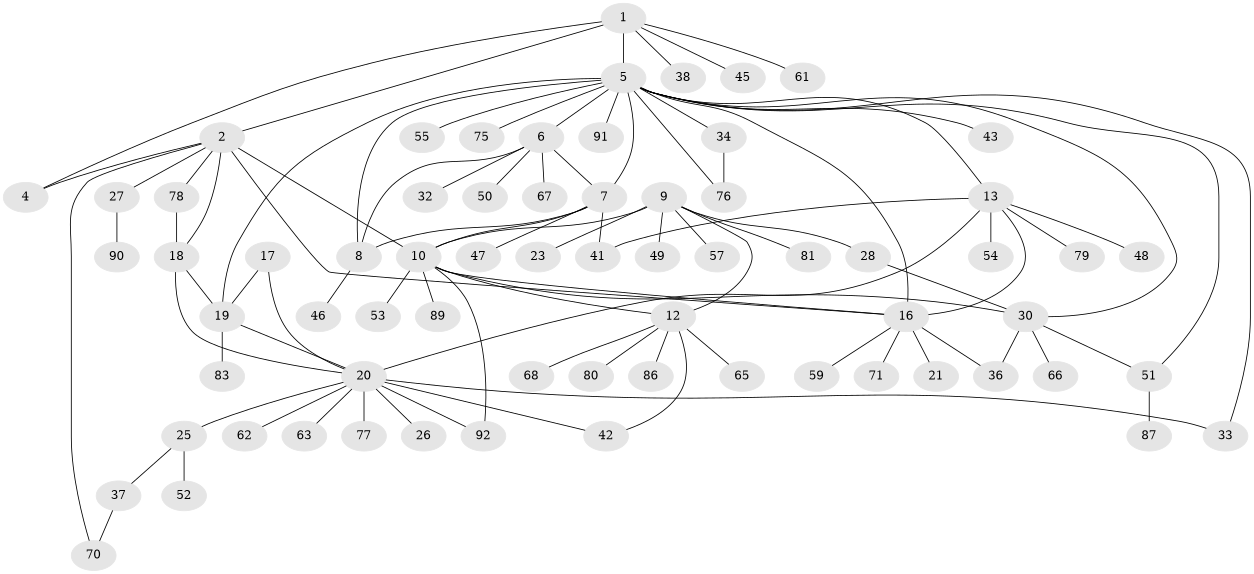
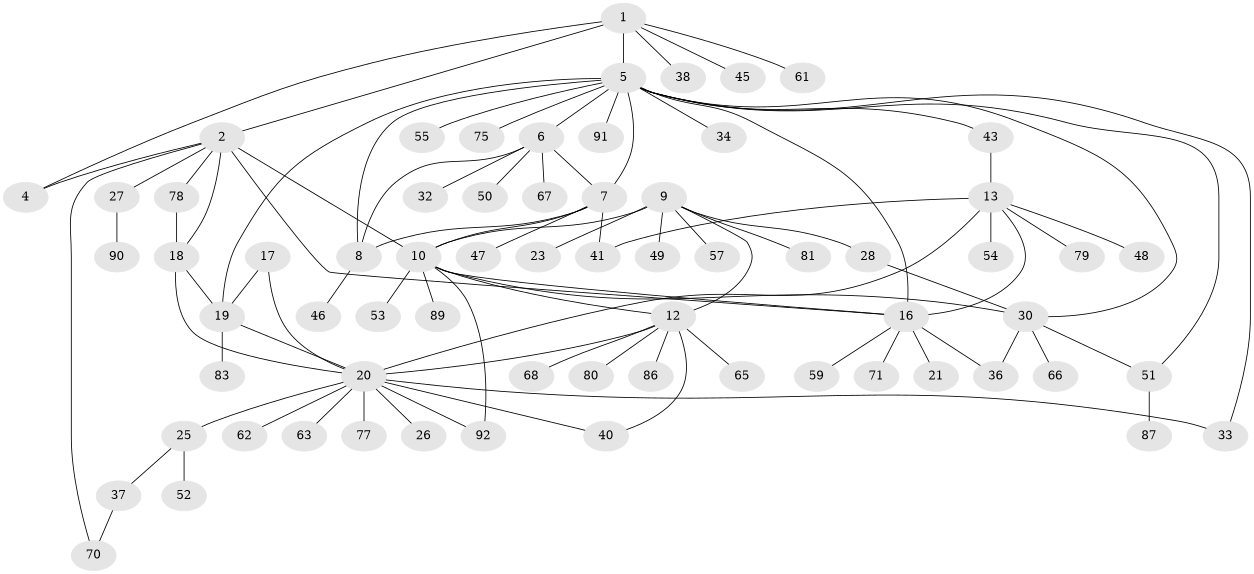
  graph {
    node [color=gray90 style=filled]
    1 [super="+29"]
    2 [super="+3"]
    4 [super="+56"]
    5 [super="+14"]
    38
    45
    61
    10 [super="+11"]
    16 [super="+88"]
    18 [super="+60"]
    27 [super="+69"]
    70
    78 [super="+93"]
    6 [super="+44"]
    7 [super="+72"]
    8 [super="+22"]
    13 [super="+15"]
    19 [super="+39"]
    30 [super="+64"]
    34
    43
    51 [super="+84"]
    55
    75
-   76
    91
    33
    12 [super="+82"]
    53
    89
    92
    21
    36
    59
    71
    20 [super="+73"]
    90
    32 [super="+40"]
    50
    67
    41
    47
    46
    48
    54 [super="+58"]
    79
    83
    66
    37
    87
    9 [super="+74"]
    23
    28
    49
    57
    81
-   42
+   42 [label=40]
    65
    68
    80
    86
    25 [super="+31"]
    26
    62
    63 [super="+85"]
    77
    17
    52
    1 -- 2 [weight=2]
    1 -- 4
    1 -- 5
    1 -- 38
    1 -- 45
    1 -- 61
    2 -- 4 [weight=2]
    2 -- 10
    2 -- 16 [weight=2]
    2 -- 18
    2 -- 27
    2 -- 70
    2 -- 78
    5 -- 16
    5 -- 6
    5 -- 7
    5 -- 8
-   5 -- 13 [weight=2]
+   43 -- 13 [weight=2]
    5 -- 19 [weight=2]
    5 -- 30
    5 -- 34
    5 -- 43
    5 -- 51
    5 -- 55
    5 -- 75
-   5 -- 76
    5 -- 91
    5 -- 33
    10 -- 16
    10 -- 30
    10 -- 12 [weight=2]
    10 -- 53
    10 -- 89
    10 -- 92
    16 -- 21
    16 -- 36
    16 -- 59
    16 -- 71
    18 -- 19
    18 -- 20
    27 -- 90
    78 -- 18
    6 -- 7
    6 -- 8
    6 -- 32
    6 -- 50
    6 -- 67
    7 -- 10
    7 -- 8
    7 -- 41
    7 -- 47
    8 -- 46
    13 -- 16 [weight=2]
    13 -- 20
    13 -- 41
    13 -- 48
    13 -- 54
    13 -- 79
    19 -- 20
    19 -- 83
    30 -- 51
    30 -- 36
    30 -- 66
-   34 -- 76
    51 -- 87
+   12 -- 20
    12 -- 42
    12 -- 65
    12 -- 68
    12 -- 80
    12 -- 86
    20 -- 33
    20 -- 92
    20 -- 42
    20 -- 25
    20 -- 26
    20 -- 62
    20 -- 63
    20 -- 77
    37 -- 70
    9 -- 10 [weight=2]
    9 -- 12
    9 -- 23
    9 -- 28
    9 -- 49
    9 -- 57
    9 -- 81
    28 -- 30
    25 -- 37
    25 -- 52
    17 -- 19
    17 -- 20
  }
